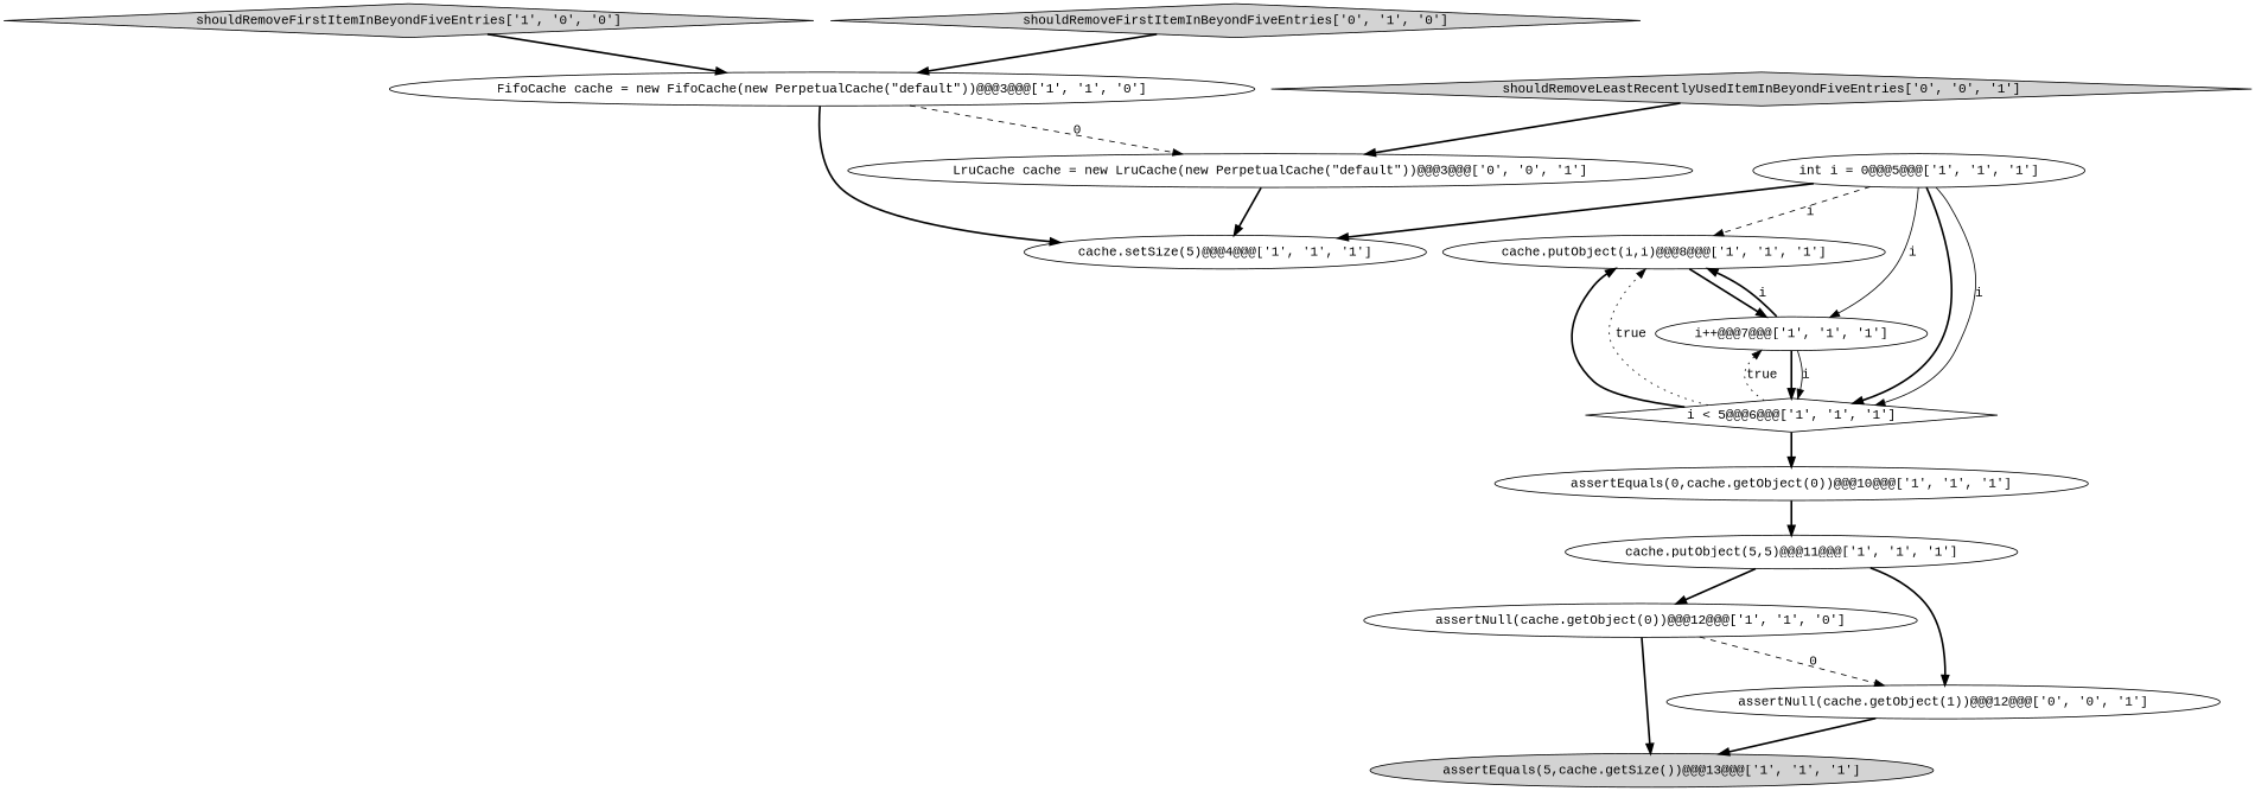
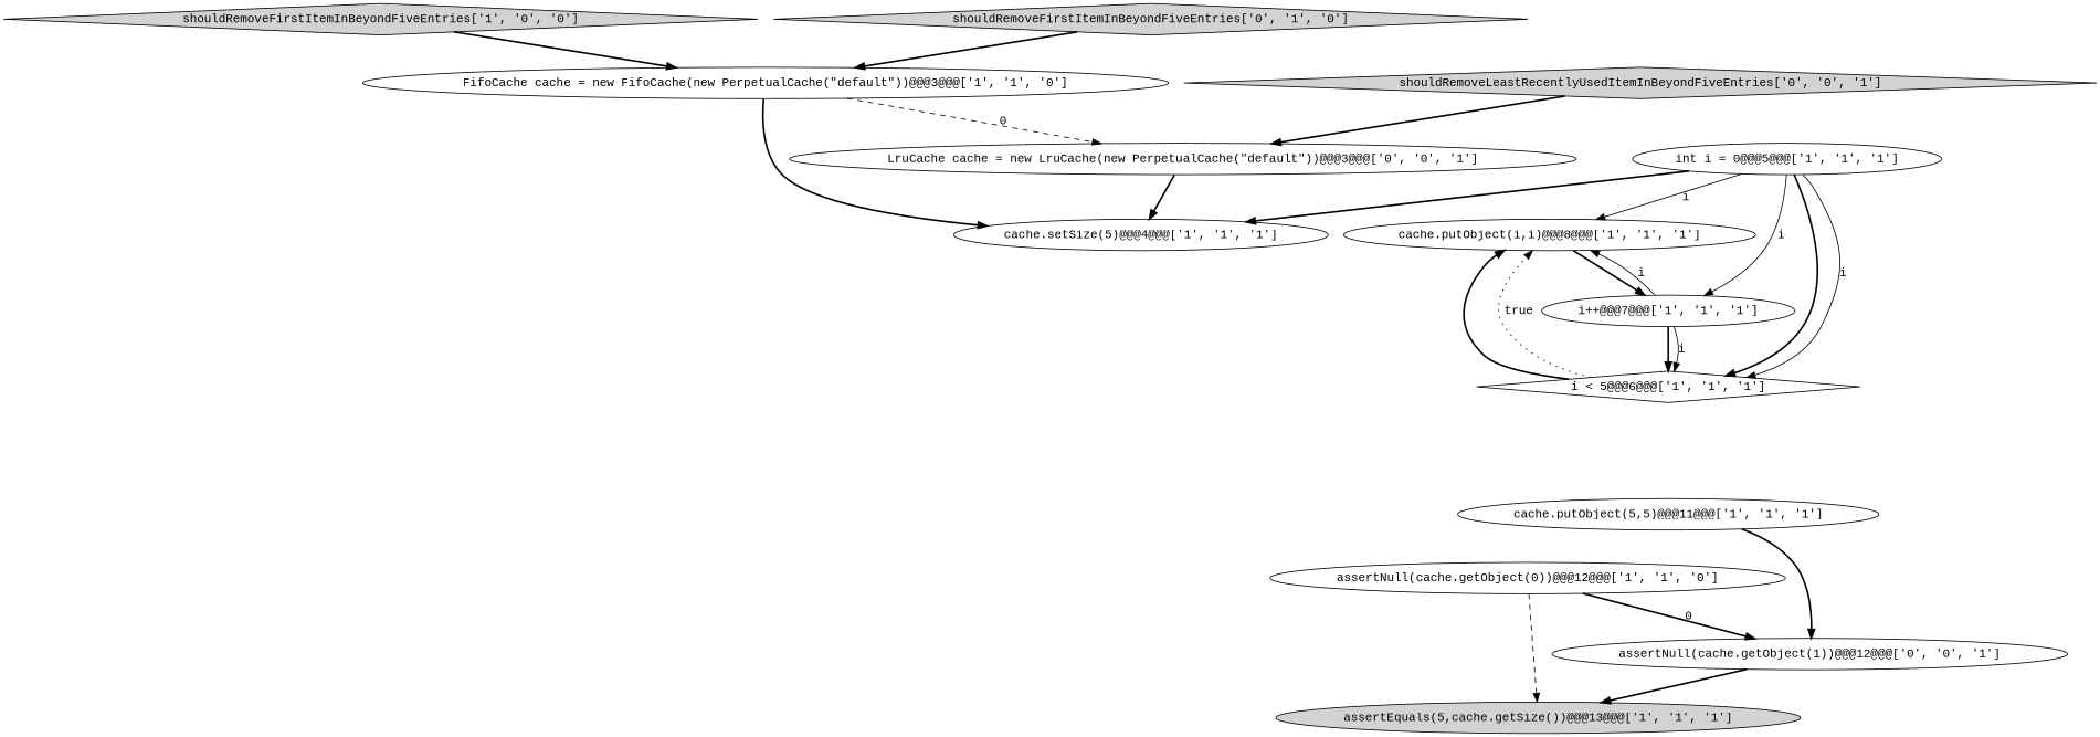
  digraph {
    fontname="Liberation Mono"
    node [fillcolor=white fontname="Liberation Mono" shape=ellipse style=filled]
    edge [fontname="Liberation Mono" style=bold]
    n1 [label="cache.setSize(5)@@@4@@@['1', '1', '1']"]
    n2 [label="int i = 0@@@5@@@['1', '1', '1']"]
    n3 [label="cache.putObject(i,i)@@@8@@@['1', '1', '1']"]
    n4 [label="i < 5@@@6@@@['1', '1', '1']" shape=diamond]
    n5 [label="i++@@@7@@@['1', '1', '1']"]
    n6 [label="assertNull(cache.getObject(1))@@@12@@@['0', '0', '1']"]
    n7 [fillcolor=lightgray label="assertEquals(5,cache.getSize())@@@13@@@['1', '1', '1']"]
    n8 [fillcolor=lightgray label="shouldRemoveFirstItemInBeyondFiveEntries['1', '0', '0']" shape=diamond]
    n9 [label="FifoCache cache = new FifoCache(new PerpetualCache(\"default\"))@@@3@@@['1', '1', '0']"]
    n10 [label="LruCache cache = new LruCache(new PerpetualCache(\"default\"))@@@3@@@['0', '0', '1']"]
    n11 [fillcolor=lightgray label="shouldRemoveLeastRecentlyUsedItemInBeyondFiveEntries['0', '0', '1']" shape=diamond]
-   n12 [label="assertEquals(0,cache.getObject(0))@@@10@@@['1', '1', '1']"]
    n13 [label="assertNull(cache.getObject(0))@@@12@@@['1', '1', '0']"]
    n14 [label="cache.putObject(5,5)@@@11@@@['1', '1', '1']"]
    n15 [fillcolor=lightgray label="shouldRemoveFirstItemInBeyondFiveEntries['0', '1', '0']" shape=diamond]
    n2 -> n1
-   n2 -> n3 [label=i style=dashed]
+   n2 -> n3 [label=i style=solid]
    n2 -> n4
    n2 -> n4 [label=i style=solid]
    n2 -> n5 [label=i style=solid]
    n3 -> n5
    n4 -> n3
    n4 -> n3 [label=true style=dotted]
-   n4 -> n5 [label=true style=dotted]
-   n4 -> n12
-   n5 -> n3 [label=i]
+   n5 -> n3 [label=i style=solid]
    n5 -> n4 [label=i style=solid]
    n5 -> n4
    n6 -> n7
    n8 -> n9
    n9 -> n1
    n9 -> n10 [label=0 style=dashed]
    n10 -> n1
    n11 -> n10
-   n12 -> n14
-   n13 -> n6 [label=0 style=dashed]
-   n13 -> n7
+   n13 -> n6 [label=0]
+   n13 -> n7 [style=dashed]
    n14 -> n6
-   n14 -> n13
    n15 -> n9
  }
